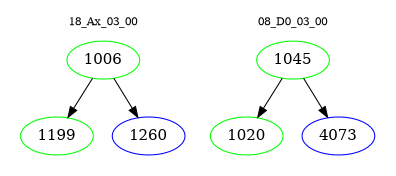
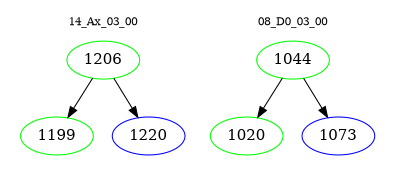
  digraph {
    node [color=green]
    edge [color=black]
-   n1 [label=1006]
+   n1 [label=1206]
    n2 [label=1199]
-   n3 [color=blue label=1260]
-   n4 [label=1045]
+   n3 [color=blue label=1220]
+   n4 [label=1044]
    n5 [label=1020]
-   n6 [color=blue label=4073]
+   n6 [color=blue label=1073]
    subgraph cluster_1 {
      color=white
      fontsize=10
-     label="18_Ax_03_00"
+     label="14_Ax_03_00"
      n1
      n2
      n3
    }
    subgraph cluster_2 {
      color=white
      fontsize=10
      label="08_D0_03_00"
      n4
      n5
      n6
    }
    n1 -> n2
    n1 -> n3
    n4 -> n5
    n4 -> n6
  }
